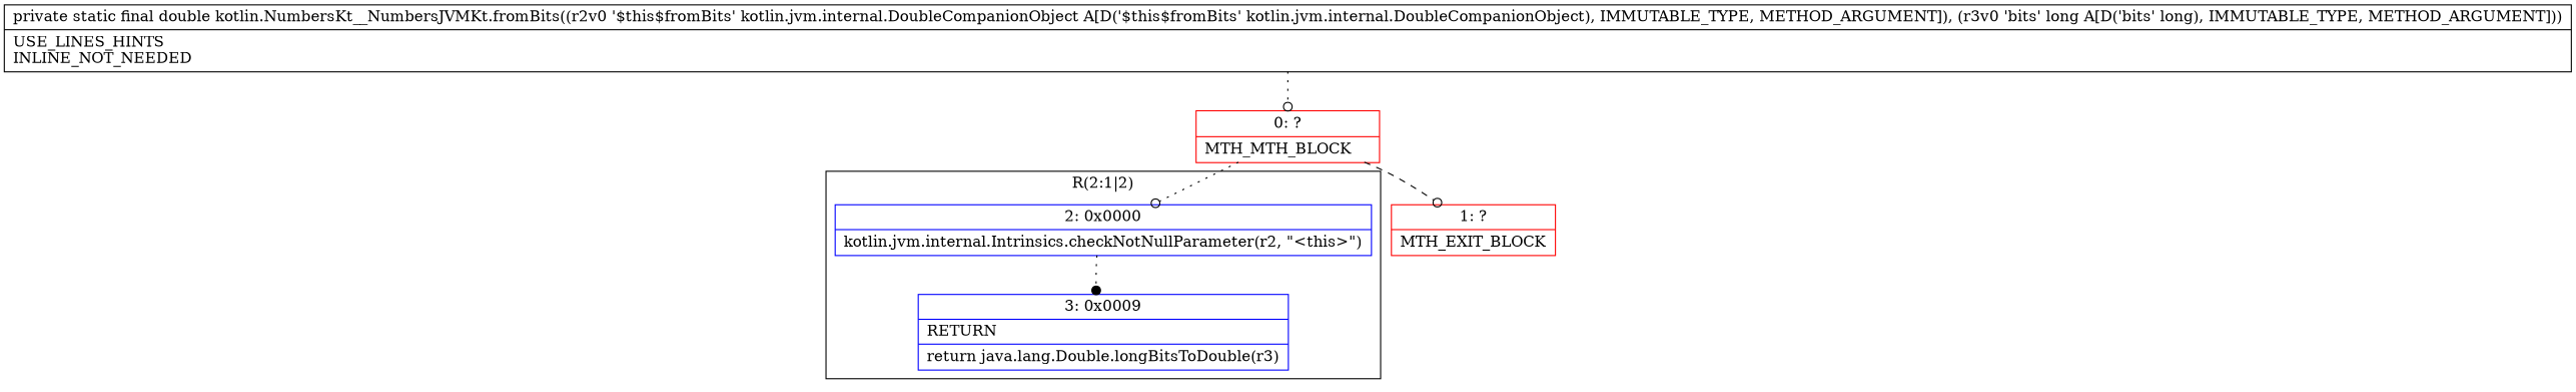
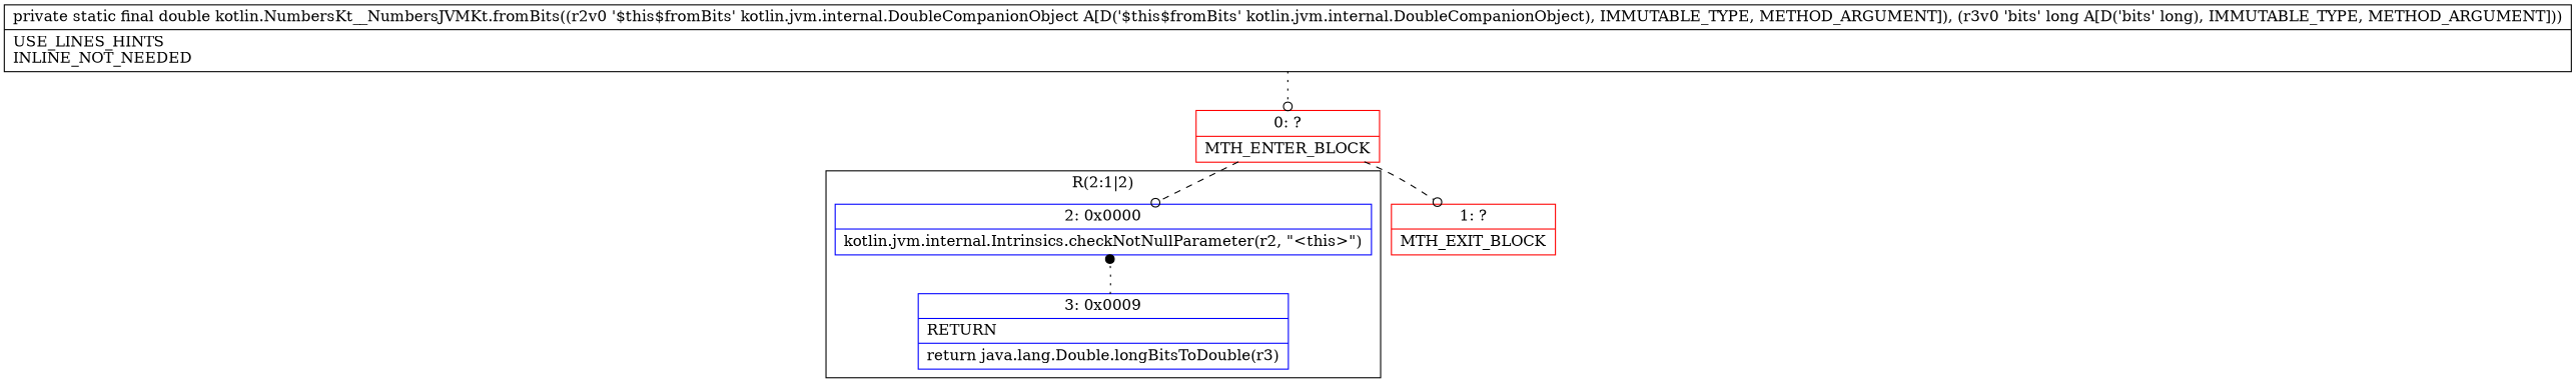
  digraph {
    node [color=blue shape=record]
    edge [arrowhead=odot style=dotted]
    n1 [label="{2\:\ 0x0000|kotlin.jvm.internal.Intrinsics.checkNotNullParameter(r2, \"\<this\>\")\l}"]
    n2 [label="{3\:\ 0x0009|RETURN\l|return java.lang.Double.longBitsToDouble(r3)\l}"]
    n3 [color=red label="{1\:\ ?|MTH_EXIT_BLOCK\l}"]
-   n4 [color=red label="{0\:\ ?|MTH_MTH_BLOCK\l}"]
+   n4 [color=red label="{0\:\ ?|MTH_ENTER_BLOCK\l}"]
    n5 [label="{private static final double kotlin.NumbersKt__NumbersJVMKt.fromBits((r2v0 '$this$fromBits' kotlin.jvm.internal.DoubleCompanionObject A[D('$this$fromBits' kotlin.jvm.internal.DoubleCompanionObject), IMMUTABLE_TYPE, METHOD_ARGUMENT]), (r3v0 'bits' long A[D('bits' long), IMMUTABLE_TYPE, METHOD_ARGUMENT]))  | USE_LINES_HINTS\lINLINE_NOT_NEEDED\l}" color=""]
    subgraph cluster_1 {
      label="R(2:1|2)"
      n1
      n2
    }
-   n1 -> n2 [arrowhead=dot]
-   n4 -> n1
+   n2 -> n1 [arrowhead=dot]
+   n4 -> n1 [style=dashed]
    n4 -> n3 [style=dashed]
    n5 -> n4
  }
